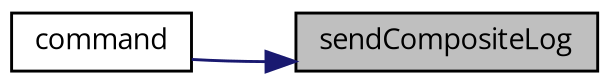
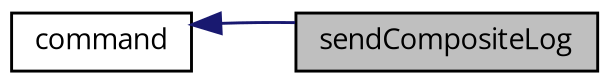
  digraph {
    rankdir=RL
    fontname="Open Sans"
    node [color=black fontname="Open Sans" fontsize=10 shape=record style=filled]
    n1 [fillcolor=grey75 fontcolor=black height=0.2 label=sendCompositeLog width=0.4]
    n2 [fillcolor=white height=0.2 label=command width=0.4]
-   n1 -> n2 [color=midnightblue dir=back fontname="Open Sans" fontsize=10 labelfontname=Helvetica labelfontsize=10 style=solid]
+   n2 -> n1 [color=midnightblue dir=back fontname="Open Sans" fontsize=10 labelfontname=Helvetica labelfontsize=10 style=solid]
  }
